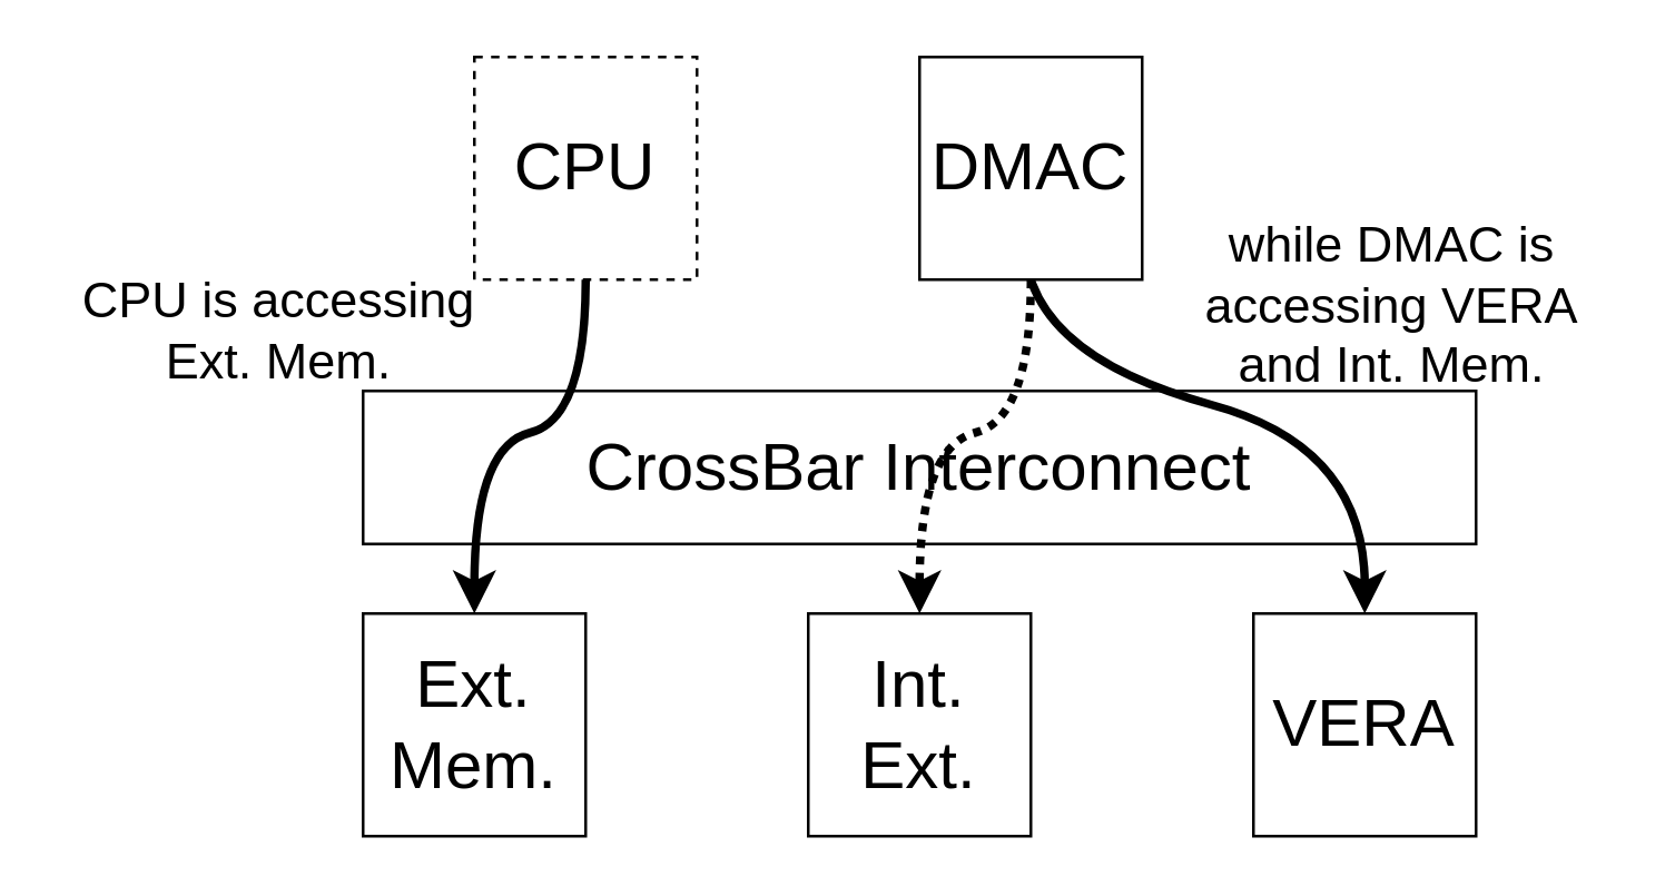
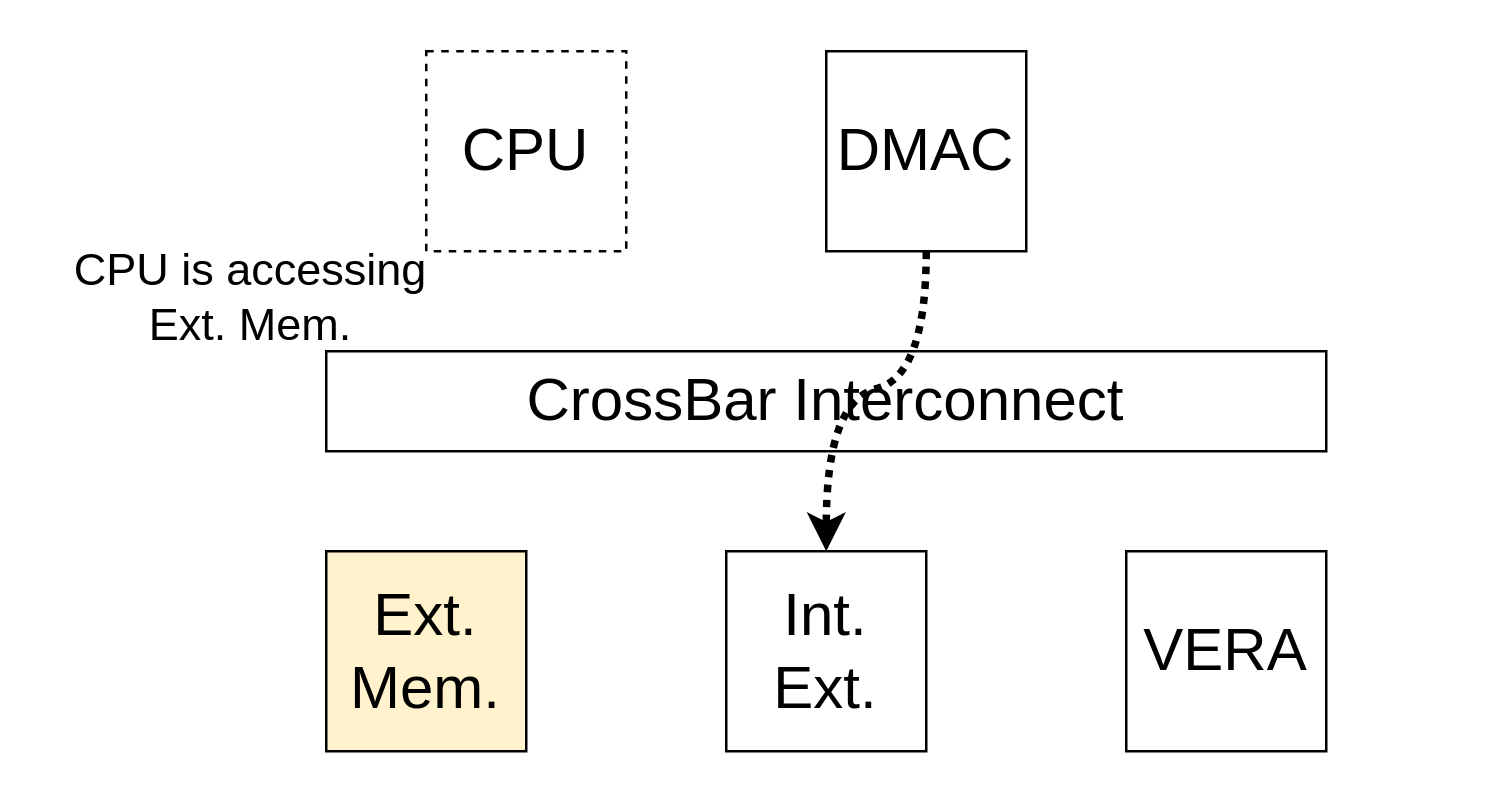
  <mxCell id="0" />
  <mxCell id="1" parent="0" />
  <mxCell id="2" value="CPU" style="whiteSpace=wrap;html=1;aspect=fixed;fontSize=24;dashed=1;" parent="1" vertex="1"><mxGeometry x="170" y="20" width="80" height="80" as="geometry" /></mxCell>
  <mxCell id="3" value="DMAC" style="whiteSpace=wrap;html=1;aspect=fixed;fontSize=24;" parent="1" vertex="1"><mxGeometry x="330" y="20" width="80" height="80" as="geometry" /></mxCell>
- <mxCell id="4" value="Ext.&lt;br&gt;Mem." style="whiteSpace=wrap;html=1;aspect=fixed;fontSize=24;" parent="1" vertex="1"><mxGeometry x="130" y="220" width="80" height="80" as="geometry" /></mxCell>
+ <mxCell id="4" value="Ext.&lt;br&gt;Mem." style="whiteSpace=wrap;html=1;aspect=fixed;fontSize=24;fillColor=#fff2cc;" parent="1" vertex="1"><mxGeometry x="130" y="220" width="80" height="80" as="geometry" /></mxCell>
  <mxCell id="5" value="Int.&lt;br&gt;Ext." style="whiteSpace=wrap;html=1;aspect=fixed;fontSize=24;" parent="1" vertex="1"><mxGeometry x="290" y="220" width="80" height="80" as="geometry" /></mxCell>
  <mxCell id="6" value="VERA" style="whiteSpace=wrap;html=1;aspect=fixed;fontSize=24;" parent="1" vertex="1"><mxGeometry x="450" y="220" width="80" height="80" as="geometry" /></mxCell>
- <mxCell id="7" value="CrossBar Interconnect" style="rounded=0;whiteSpace=wrap;html=1;fontSize=24;" parent="1" vertex="1"><mxGeometry x="130" y="140" width="400" height="55" as="geometry" /></mxCell>
- <mxCell id="8" value="" style="curved=1;endArrow=classic;html=1;rounded=0;fontSize=24;strokeWidth=3;exitX=0.5;exitY=1;exitDx=0;exitDy=0;entryX=0.5;entryY=0;entryDx=0;entryDy=0;" parent="1" source="2" target="4" edge="1"><mxGeometry width="50" height="50" relative="1" as="geometry"><mxPoint x="220" y="110" as="sourcePoint" /><mxPoint x="190" y="210" as="targetPoint" /><Array as="points"><mxPoint x="210" y="150" /><mxPoint x="170" y="160" /></Array></mxGeometry></mxCell>
- <mxCell id="9" value="" style="curved=1;endArrow=classic;html=1;rounded=0;fontSize=24;strokeWidth=3;exitX=0.5;exitY=1;exitDx=0;exitDy=0;entryX=0.5;entryY=0;entryDx=0;entryDy=0;" parent="1" source="3" target="6" edge="1"><mxGeometry width="50" height="50" relative="1" as="geometry"><mxPoint x="560" y="250" as="sourcePoint" /><mxPoint x="610" y="200" as="targetPoint" /><Array as="points"><mxPoint x="380" y="130" /><mxPoint x="490" y="160" /></Array></mxGeometry></mxCell>
+ <mxCell id="7" value="CrossBar Interconnect" style="rounded=0;whiteSpace=wrap;html=1;fontSize=24;" parent="1" vertex="1"><mxGeometry x="130" y="140" width="400" height="40" as="geometry" /></mxCell>
  <mxCell id="10" value="" style="curved=1;endArrow=classic;html=1;rounded=0;fontSize=24;strokeWidth=3;exitX=0.5;exitY=1;exitDx=0;exitDy=0;entryX=0.5;entryY=0;entryDx=0;entryDy=0;dashed=1;dashPattern=1 1;" parent="1" source="3" target="5" edge="1"><mxGeometry width="50" height="50" relative="1" as="geometry"><mxPoint x="360" y="400" as="sourcePoint" /><mxPoint x="410" y="350" as="targetPoint" /><Array as="points"><mxPoint x="370" y="150" /><mxPoint x="330" y="160" /></Array></mxGeometry></mxCell>
  <mxCell id="11" value="CPU is accessing Ext.&amp;nbsp;Mem." style="text;html=1;strokeColor=none;fillColor=none;align=center;verticalAlign=middle;whiteSpace=wrap;rounded=0;fontSize=18;" parent="1" vertex="1"><mxGeometry x="20" y="104" width="160" height="30" as="geometry" /></mxCell>
- <mxCell id="12" value="while DMAC is accessing VERA and Int. Mem." style="text;html=1;strokeColor=none;fillColor=none;align=center;verticalAlign=middle;whiteSpace=wrap;rounded=0;fontSize=18;" parent="1" vertex="1"><mxGeometry x="420" y="95" width="160" height="30" as="geometry" /></mxCell>
